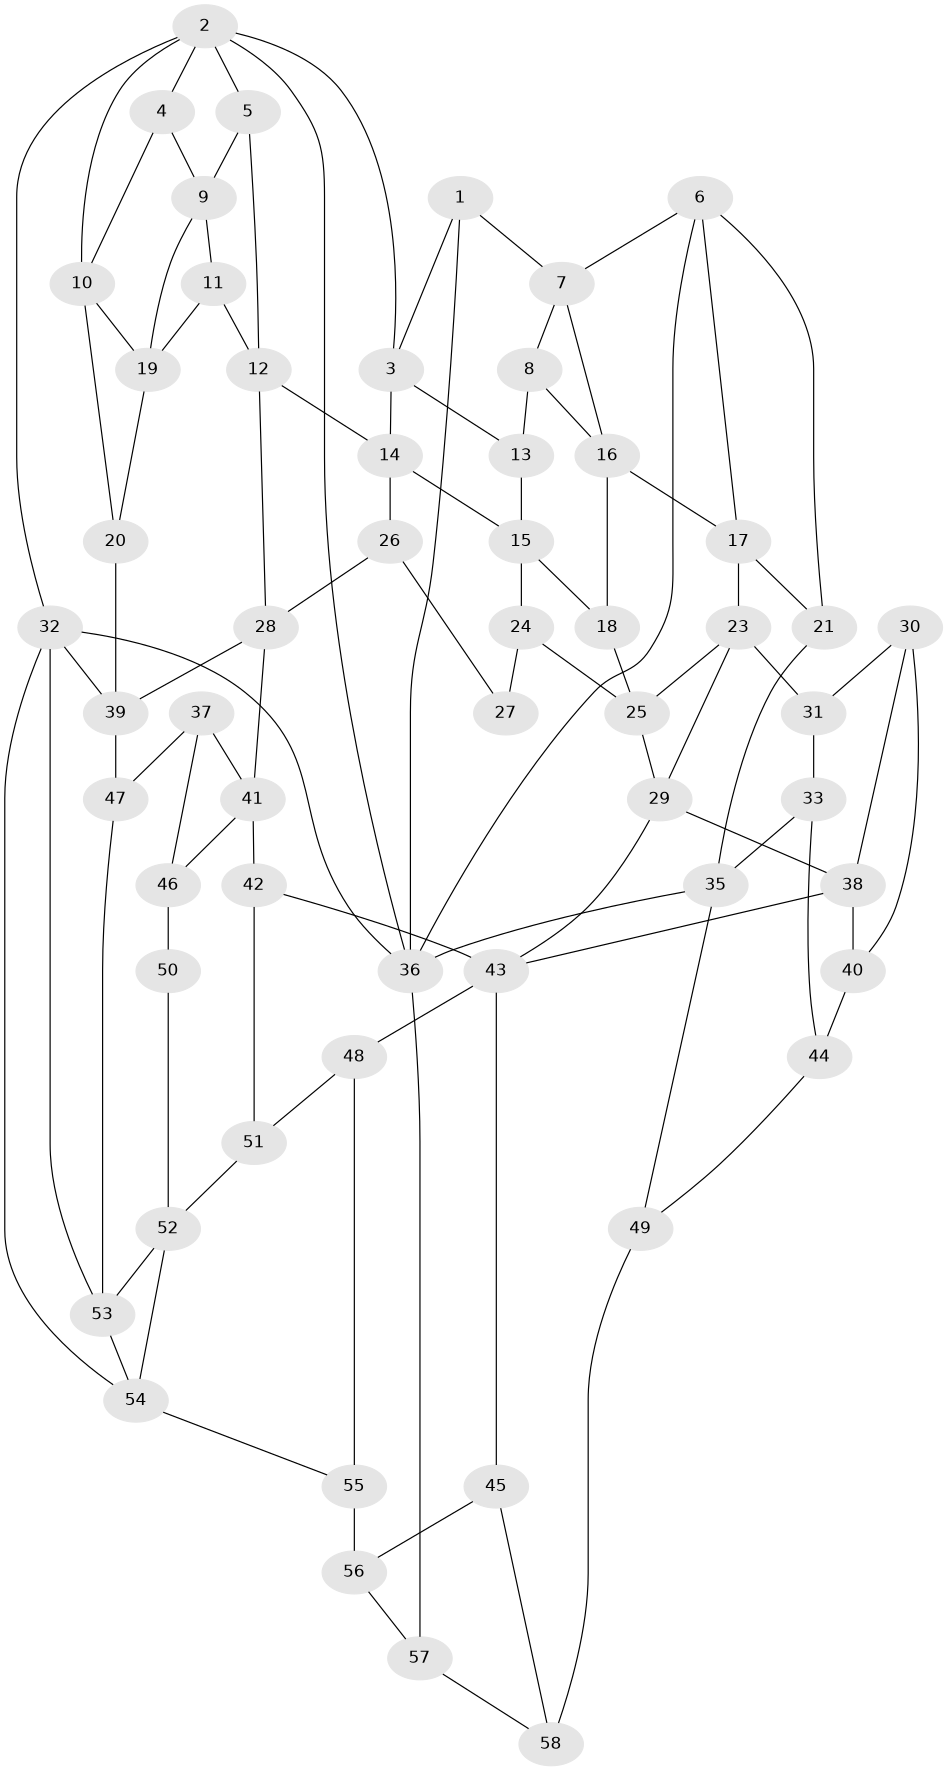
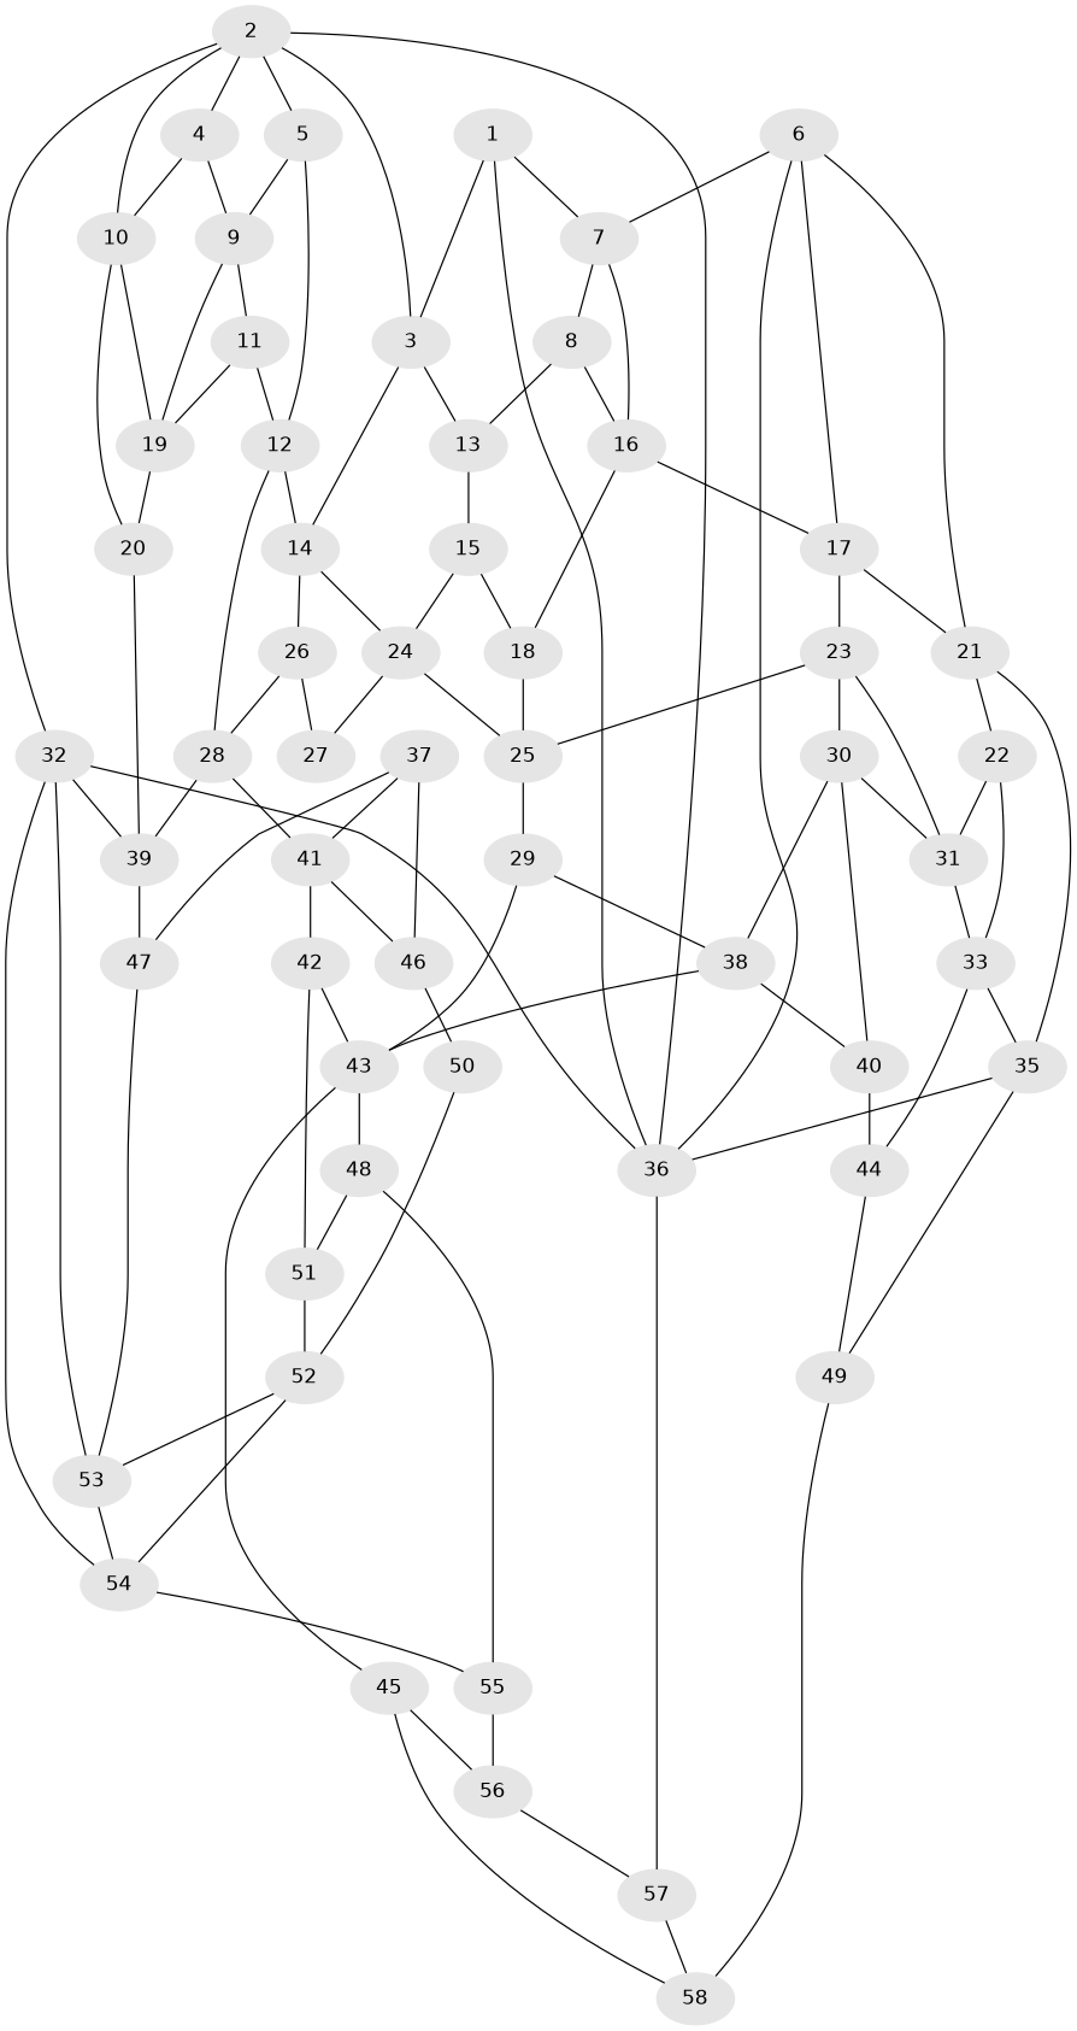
  graph {
    fontname="DejaVu Sans"
    node [color=gray90 fontname="DejaVu Sans" style=filled]
    edge [fontname="DejaVu Sans" weight=1.0]
    1
    3
    7
    36
    13
    14
    8
    16
    57
    2
    4
    5
    10
    32
    9
    12
    19
    20
    39
    53
    54
    15
    26
    11
    28
    6
    17
    21
    23
+   22
    35
    18
    41
    24
    27
    25
    31
    30
    29
    47
    33
    49
    44
    38
    40
    43
    42
    46
    45
    48
    55
    51
    58
    37
    50
    52
    56
    1 -- 3
    1 -- 7
    1 -- 36
    3 -- 13
    3 -- 14
    7 -- 8
    7 -- 16
    36 -- 57
    13 -- 15
-   14 -- 15
+   14 -- 24
    14 -- 26
    8 -- 13 [weight=2.0]
    8 -- 16
    16 -- 17
    16 -- 18
    57 -- 58
    2 -- 3
    2 -- 36
    2 -- 4
    2 -- 5
    2 -- 10
    2 -- 32
    4 -- 10
    4 -- 9
    5 -- 9
    5 -- 12
    10 -- 19
    10 -- 20
    32 -- 36
    32 -- 39
    32 -- 53
    32 -- 54
    9 -- 19
    9 -- 11
    12 -- 14
    12 -- 28
    19 -- 20
    20 -- 39 [weight=2.0]
    39 -- 47
    53 -- 54
    54 -- 55
    15 -- 18
    15 -- 24
    26 -- 28
    26 -- 27
    11 -- 12
    11 -- 19
    28 -- 39
    28 -- 41
    6 -- 7
    6 -- 36
    6 -- 17
    6 -- 21
    17 -- 21
    17 -- 23
+   21 -- 22
    21 -- 35
    23 -- 25
    23 -- 31
-   23 -- 29
+   23 -- 30
+   22 -- 31
+   22 -- 33
    35 -- 36
    35 -- 49
    18 -- 25
    41 -- 42
    41 -- 46
    24 -- 27 [weight=2.0]
    24 -- 25
    25 -- 29
    31 -- 33
    30 -- 31
    30 -- 38
    30 -- 40
    29 -- 38
    29 -- 43
    47 -- 53
    33 -- 35
    33 -- 44
    49 -- 58 [weight=2.0]
    44 -- 49
    38 -- 40
    38 -- 43
    40 -- 44 [weight=2.0]
    43 -- 45
    43 -- 48
    42 -- 43 [weight=2.0]
    42 -- 51
    46 -- 50 [weight=2.0]
    45 -- 58
    45 -- 56
    48 -- 55
    48 -- 51
    55 -- 56 [weight=2.0]
    51 -- 52
    37 -- 41
    37 -- 47
    37 -- 46
    50 -- 52
    52 -- 53
    52 -- 54
    56 -- 57
  }
